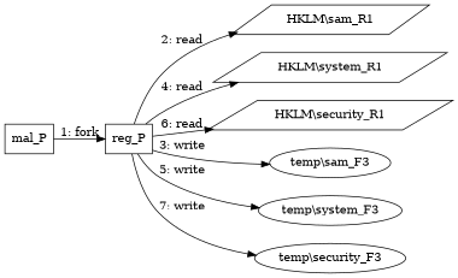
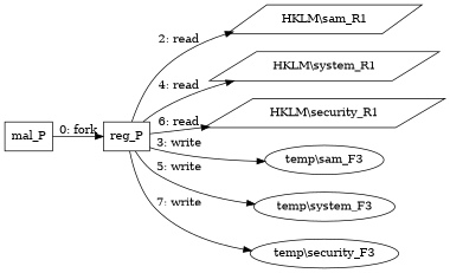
  digraph {
    engine=neato
    fixedsize=false
    fontsize=10
    nodesep=0.3
    rankdir=LR
    ranksep=0
    splines=true
    node [node_type=Registry shape=parallelogram]
    mal_P [node_type=Process shape=box]
    reg_P [node_type=Process shape=box]
    "HKLM\\sam_R1"
    "HKLM\\system_R1"
    "HKLM\\security_R1"
    "temp\\sam_F3" [node_type=File shape=ellipse]
    "temp\\system_F3" [node_type=File shape=ellipse]
    "temp\\security_F3" [node_type=File shape=ellipse]
-   mal_P -> reg_P [label="1: fork"]
+   mal_P -> reg_P [label="0: fork"]
    reg_P -> "HKLM\\sam_R1" [label="2: read"]
    reg_P -> "HKLM\\system_R1" [label="4: read"]
    reg_P -> "HKLM\\security_R1" [label="6: read"]
    reg_P -> "temp\\sam_F3" [label="3: write"]
    reg_P -> "temp\\system_F3" [label="5: write"]
    reg_P -> "temp\\security_F3" [label="7: write"]
  }
